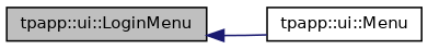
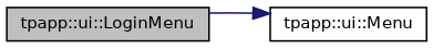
  digraph {
    rankdir=LR
    node [color=black fontname=Helvetica fontsize=10 shape=record style=filled]
    n1 [fillcolor=grey75 fontcolor=black height=0.2 label="tpapp::ui::LoginMenu" width=0.4]
    n2 [fillcolor=white height=0.2 label="tpapp::ui::Menu" width=0.4]
-   n1 -> n2 [color=midnightblue dir=back fontname=Helvetica fontsize=10 labelfontname=Helvetica labelfontsize=10 style=solid]
+   n2 -> n1 [color=midnightblue dir=back fontname=Helvetica fontsize=10 labelfontname=Helvetica labelfontsize=10 style=solid]
  }
